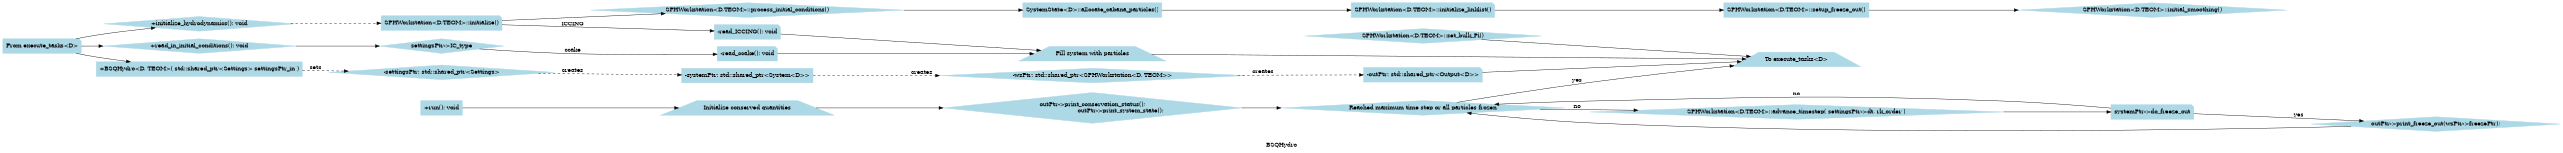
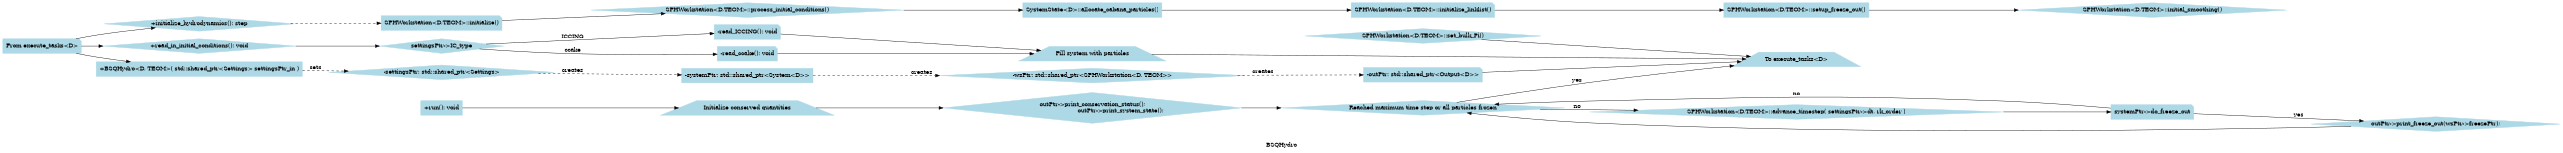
  digraph {
    label=BSQHydro
    rankdir=LR
    node [color=lightblue shape=diamond style=filled]
    n1 [label="From execute_tasks<D>" shape=note]
    n2 [label="+BSQHydro<D, TEOM>( std::shared_ptr<Settings> settingsPtr_in )" shape=box]
    n3 [label="+read_in_initial_conditions(): void"]
-   n4 [label="+initialize_hydrodynamics(): void"]
+   n4 [label="+initialize_hydrodynamics(): step"]
    n5 [label="-settingsPtr: std::shared_ptr<Settings>"]
    n6 [label="settingsPtr->IC_type"]
    n7 [label="SPHWorkstation<D,TEOM>::initialize()" shape=note]
    n8 [label="+run(): void" shape=box]
    n9 [label="Initialize conserved quantities" shape=trapezium]
    n10 [label="To execute_tasks<D>" shape=trapezium]
    n11 [label="-systemPtr: std::shared_ptr<System<D>>" shape=box]
    n12 [label="-read_ICCING(): void" shape=note]
    n13 [label="-read_ccake(): void" shape=note]
    n14 [label="SPHWorkstation<D,TEOM>::process_initial_conditions()"]
    n15 [label="outPtr->print_conservation_status();\n                               outPtr->print_system_state();"]
    n16 [label="Fill system with particles" shape=trapezium]
    n17 [label="-wsPtr: std::shared_ptr<SPHWorkstation<D, TEOM>>"]
    n18 [label="-outPtr: std::shared_ptr<Output<D>>" shape=note]
    n19 [label="outPtr->print_freeze_out(wsPtr->freezePtr);"]
    n20 [label="Reached maximum time step or all particles frozen"]
    n21 [label="SPHWorkstation<D,TEOM>::advance_timestep( settingsPtr->dt, rk_order )"]
    n22 [label="systemPtr->do_freeze_out" shape=note]
    n23 [label="SystemState<D>::allocate_cabana_particles()" shape=box]
    n24 [label="SPHWorkstation<D,TEOM>::initialize_linklist()" shape=note]
    n25 [label="SPHWorkstation<D,TEOM>::setup_freeze_out()" shape=box]
    n26 [label="SPHWorkstation<D,TEOM>::initial_smoothing()"]
    n27 [label="SPHWorkstation<D,TEOM>::set_bulk_Pi()"]
    n1 -> n2
    n1 -> n3
    n1 -> n4
    n2 -> n5 [label=sets style=dashed]
    n3 -> n6
    n4 -> n7 [style=dashed]
    n5 -> n11 [label=creates style=dashed]
-   n7 -> n12 [label=ICCING]
+   n6 -> n12 [label=ICCING]
    n6 -> n13 [label=ccake]
    n7 -> n14
    n8 -> n9
    n9 -> n15
    n11 -> n17 [label=creates style=dashed]
    n12 -> n16
    n13 -> n16
    n14 -> n23
    n15 -> n20
    n16 -> n10
    n17 -> n18 [label=creates style=dashed]
    n18 -> n10
    n19 -> n20
    n20 -> n10 [label=yes]
    n20 -> n21 [label=no]
    n21 -> n22
    n22 -> n19 [label=yes]
    n22 -> n20 [label=no]
    n23 -> n24
    n24 -> n25
    n25 -> n26
    n27 -> n10
  }
